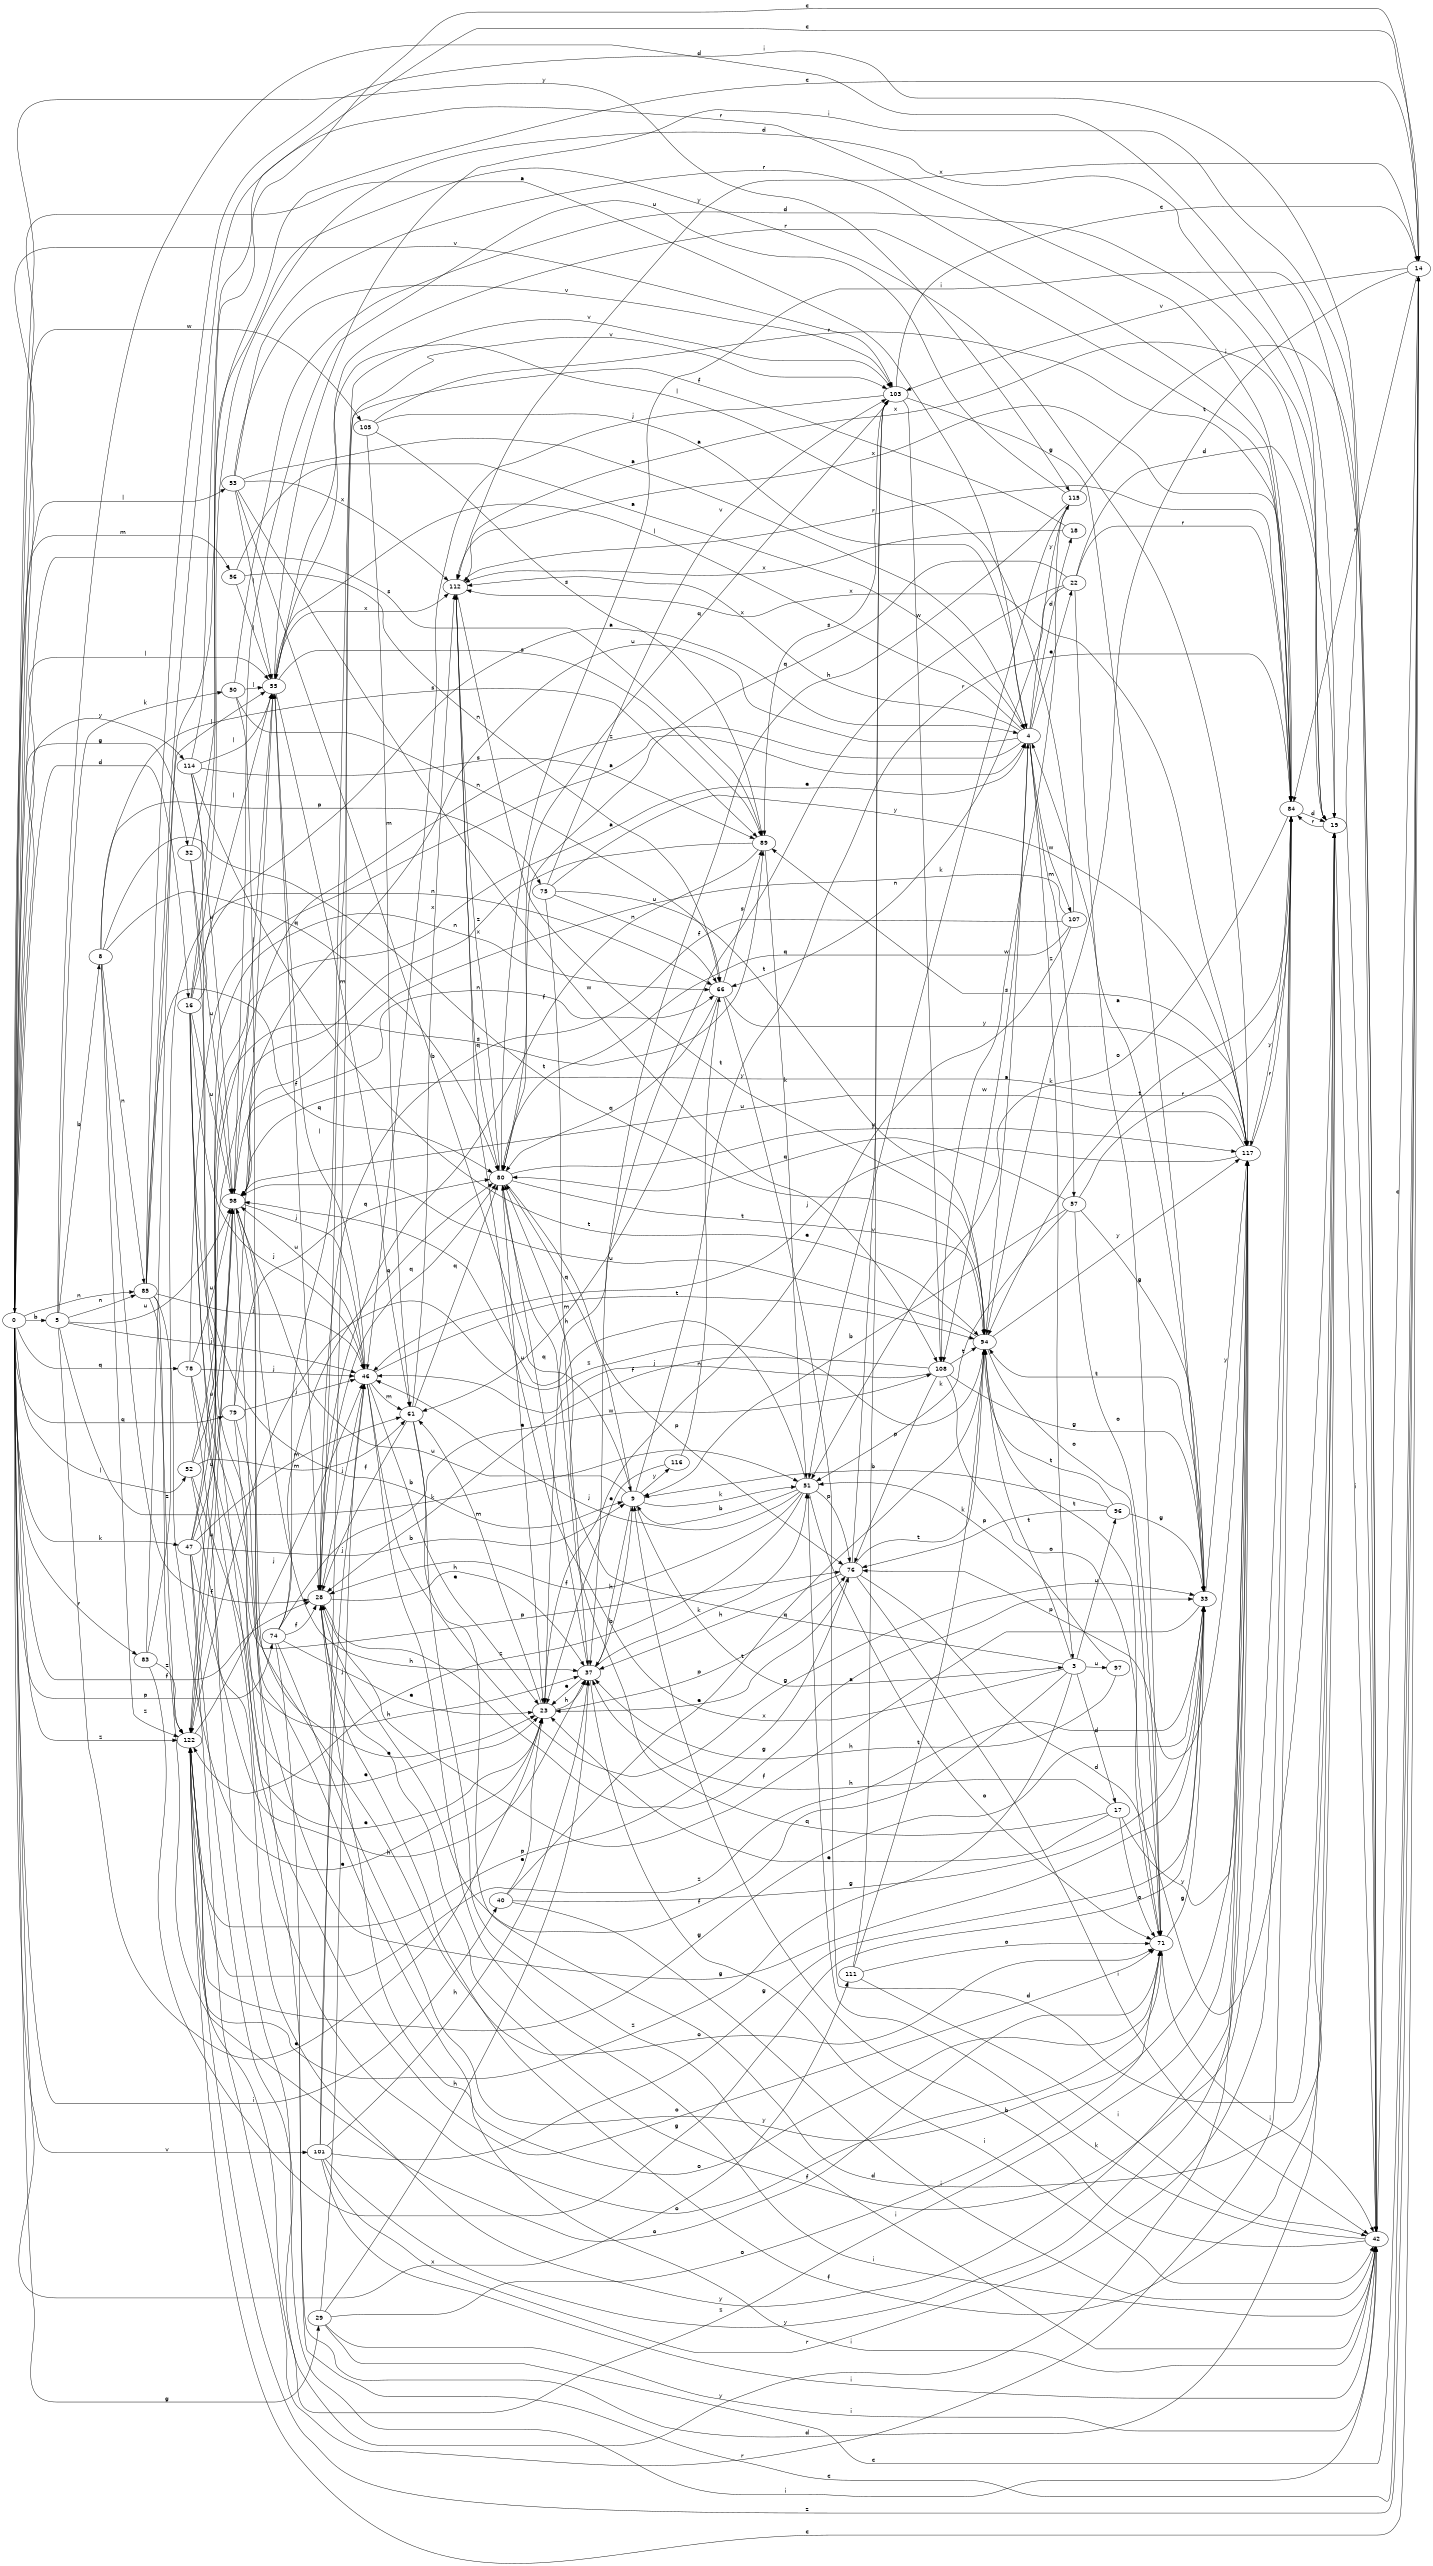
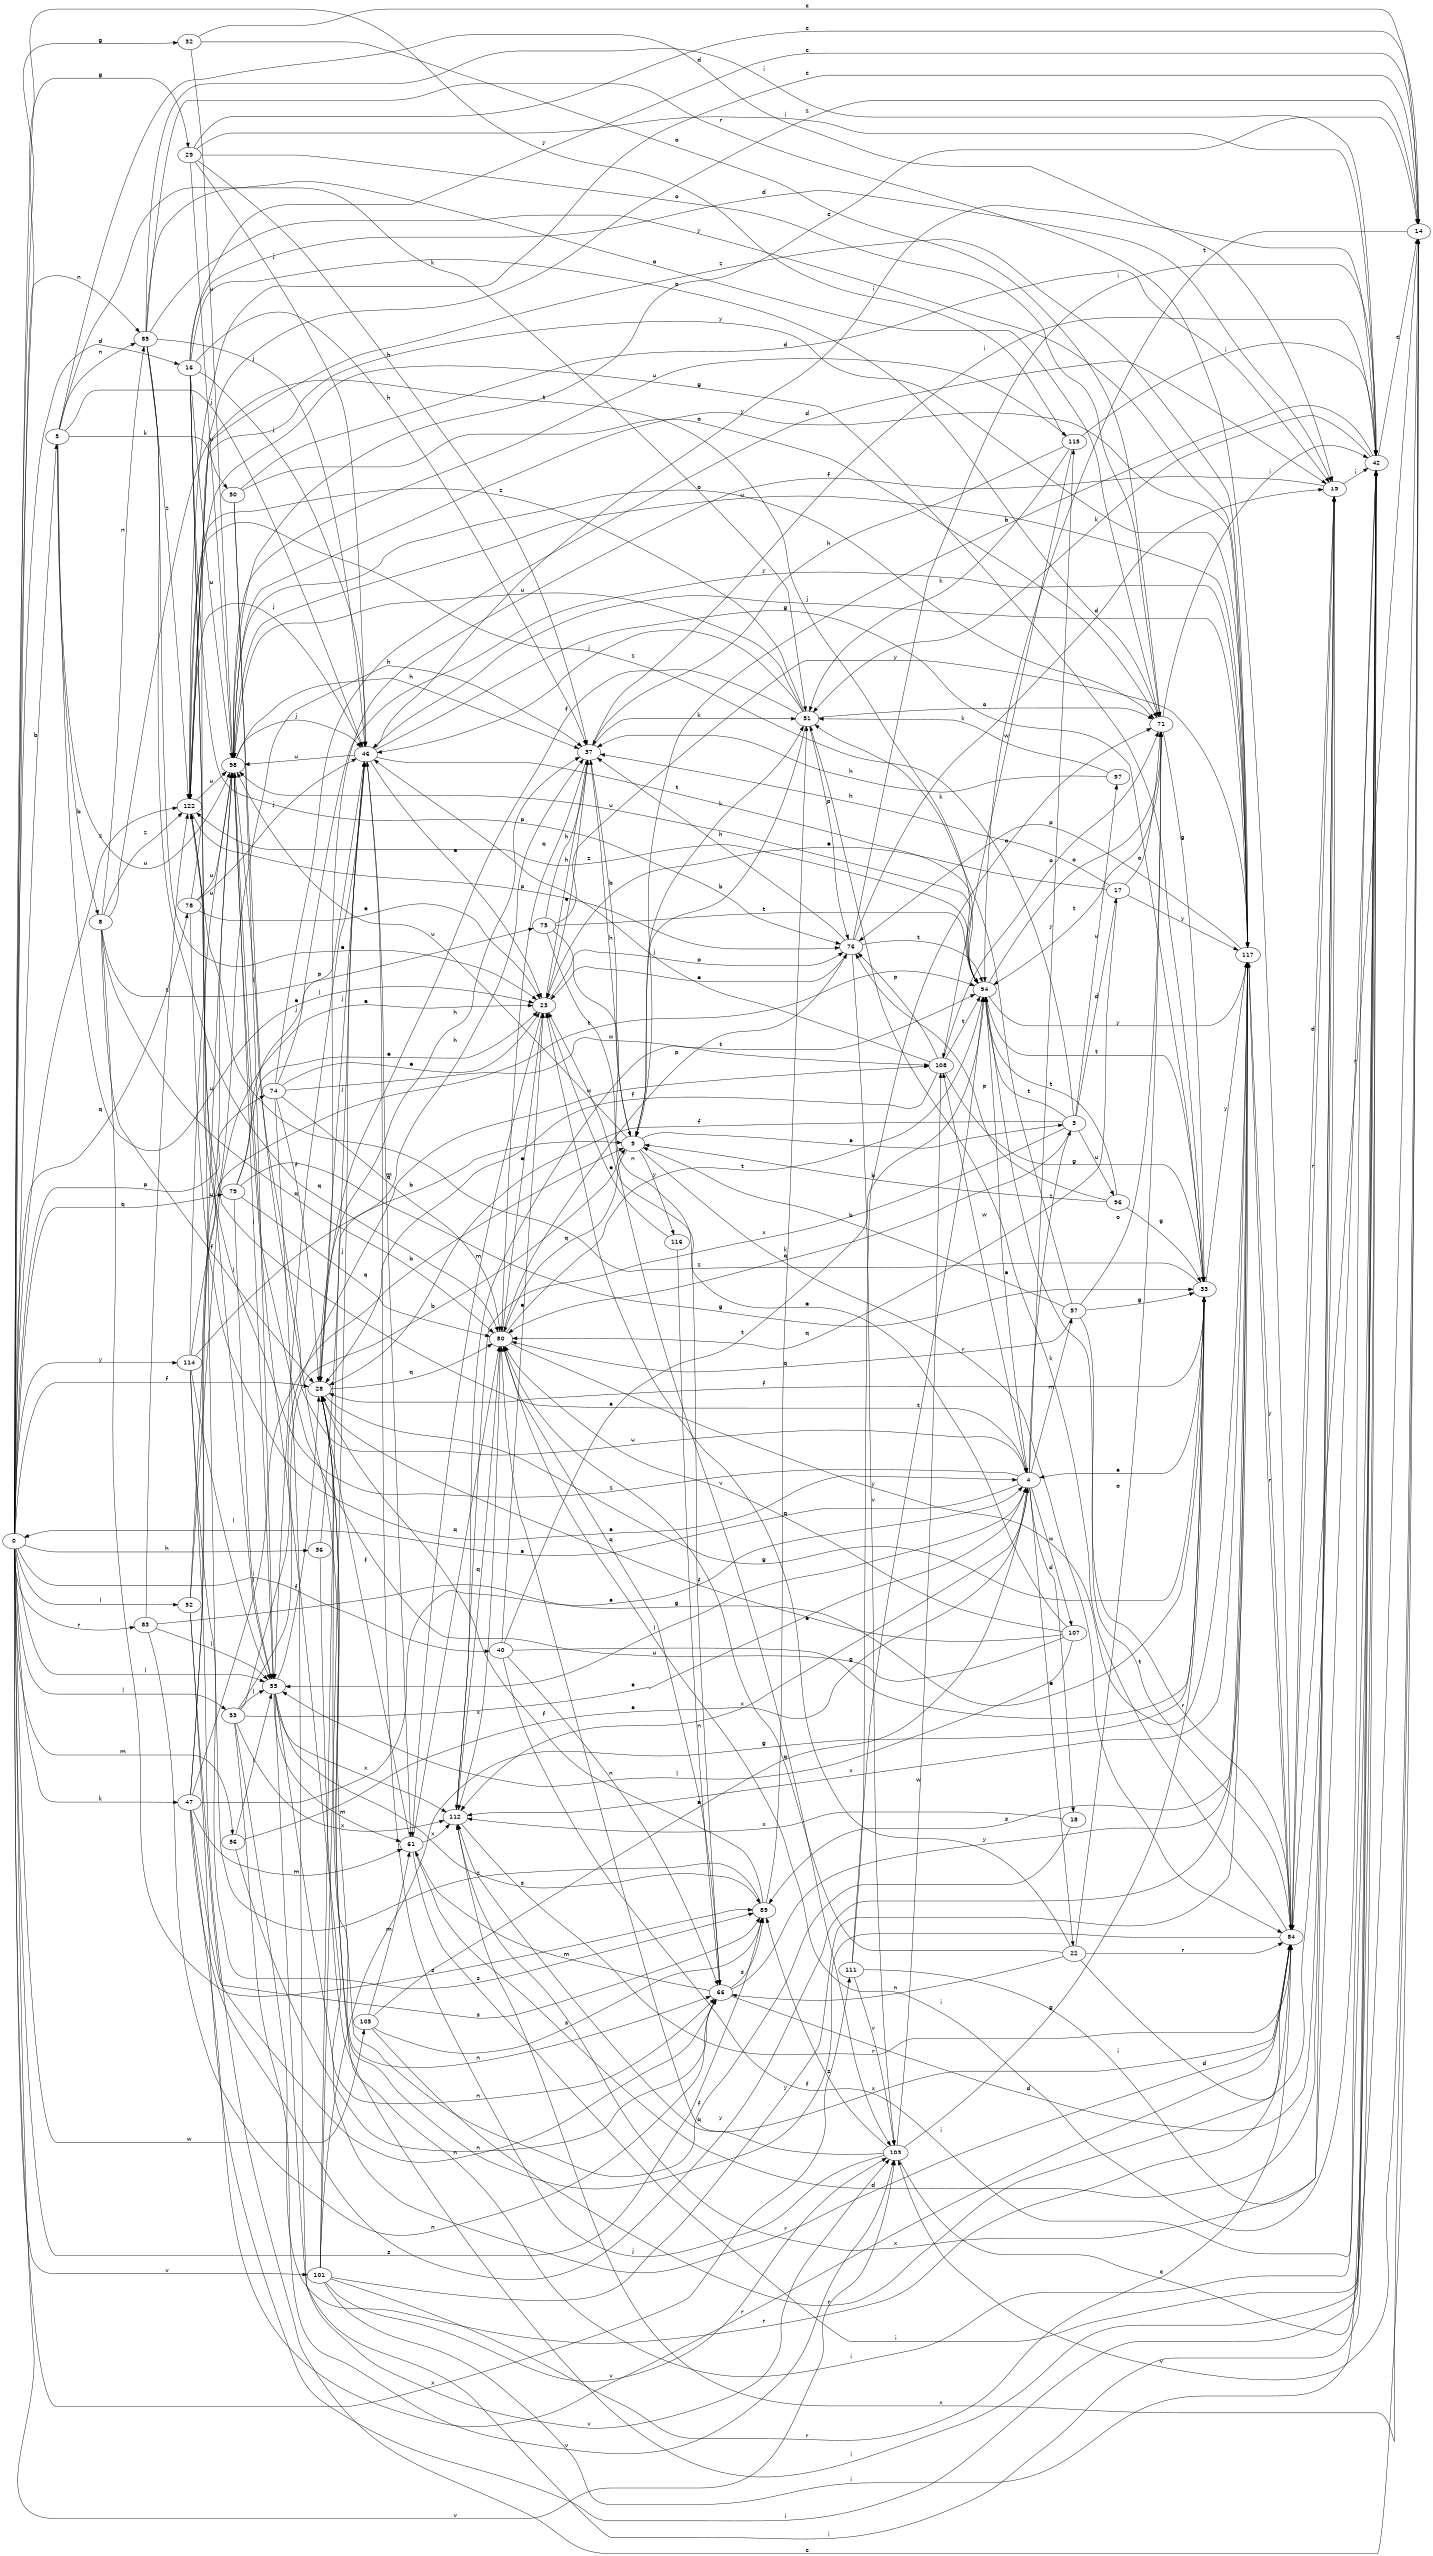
  strict digraph {
    fontname="DejaVu Sans"
    rankdir=LR
    node [fontname="DejaVu Sans"]
    edge [fontname="DejaVu Sans"]
    0
    5
    16
    28
    29
    32
+   36
    40
    47
    52
    53
    55
    56
    n14 [label=85]
    74
    78
    79
    83
    89
    101
    103
    105
    111
    114
    115
    122
    98
    8
    19
    23
    46
    50
    51
    4
    37
    14
    71
    76
    80
    42
    33
    94
    66
    9
    84
    117
    61
    112
    108
    3
    17
    96
    97
    18
    22
    57
    107
    75
    116
    0 -> 5 [label=b]
    0 -> 16 [label=d]
    0 -> 28 [label=f]
    0 -> 29 [label=g]
    0 -> 32 [label=g]
+   0 -> 36 [label=h]
    0 -> 40 [label=i]
    0 -> 47 [label=k]
    0 -> 52 [label=l]
    0 -> 53 [label=l]
    0 -> 55 [label=l]
    0 -> 56 [label=m]
    0 -> n14 [label=n]
    0 -> 74 [label=p]
    0 -> 78 [label=q]
    0 -> 79 [label=q]
    0 -> 83 [label=r]
    0 -> 89 [label=s]
    0 -> 101 [label=v]
    0 -> 103 [label=v]
    0 -> 105 [label=w]
    0 -> 111 [label=x]
    0 -> 114 [label=y]
    0 -> 115 [label=y]
    0 -> 122 [label=z]
    5 -> n14 [label=n]
    5 -> 98 [label=u]
    5 -> 8 [label=b]
    5 -> 19 [label=d]
    5 -> 23 [label=e]
    5 -> 46 [label=j]
    5 -> 50 [label=k]
    5 -> 51 [label=k]
    16 -> 55 [label=l]
    16 -> 98 [label=u]
    16 -> 19 [label=d]
    16 -> 46 [label=j]
    16 -> 4 [label=a]
    16 -> 37 [label=h]
    16 -> 14 [label=c]
    16 -> 71 [label=o]
    16 -> 76 [label=p]
    28 -> 46 [label=j]
    28 -> 37 [label=h]
    28 -> 80 [label=q]
    28 -> 42 [label=i]
    28 -> 33 [label=g]
+   29 -> 98 [label=u]
    29 -> 46 [label=j]
    29 -> 37 [label=h]
    29 -> 14 [label=c]
    29 -> 71 [label=o]
    29 -> 42 [label=i]
    32 -> 98 [label=u]
    32 -> 14 [label=c]
    32 -> 71 [label=o]
+   36 -> 46 [label=j]
+   36 -> 42 [label=i]
    40 -> 23 [label=e]
    40 -> 42 [label=i]
    40 -> 33 [label=g]
    40 -> 94 [label=t]
+   40 -> 66 [label=n]
    47 -> 89 [label=s]
    47 -> 98 [label=u]
    47 -> 4 [label=a]
    47 -> 37 [label=h]
    47 -> 9 [label=b]
    47 -> 84 [label=r]
    47 -> 117 [label=y]
    47 -> 61 [label=m]
    52 -> 98 [label=u]
    52 -> 23 [label=e]
    52 -> 42 [label=i]
    52 -> 66 [label=n]
-   52 -> 61 [label=m]
    53 -> 55 [label=l]
    53 -> 103 [label=v]
    53 -> 4 [label=a]
    53 -> 9 [label=b]
    53 -> 84 [label=r]
    53 -> 112 [label=x]
    53 -> 108 [label=w]
    55 -> 28 [label=f]
    55 -> 89 [label=s]
    55 -> 42 [label=i]
    55 -> 84 [label=r]
    55 -> 61 [label=m]
    55 -> 112 [label=x]
    56 -> 55 [label=l]
    56 -> 4 [label=a]
    56 -> 66 [label=n]
    n14 -> 122 [label=z]
    n14 -> 23 [label=e]
    n14 -> 46 [label=j]
    n14 -> 71 [label=o]
    n14 -> 80 [label=q]
    n14 -> 42 [label=i]
    n14 -> 84 [label=r]
    n14 -> 117 [label=y]
    74 -> 28 [label=f]
    74 -> 103 [label=v]
    74 -> 19 [label=d]
    74 -> 23 [label=e]
    74 -> 80 [label=q]
    74 -> 117 [label=y]
    74 -> 108 [label=w]
    78 -> 98 [label=u]
    78 -> 23 [label=e]
    78 -> 46 [label=j]
    78 -> 4 [label=a]
    78 -> 117 [label=y]
    79 -> 55 [label=l]
    79 -> 23 [label=e]
    79 -> 46 [label=j]
    79 -> 80 [label=q]
    79 -> 33 [label=g]
    83 -> 55 [label=l]
    83 -> 122 [label=z]
    83 -> 33 [label=g]
    83 -> 66 [label=n]
    89 -> 28 [label=f]
    89 -> 122 [label=z]
    89 -> 51 [label=k]
    101 -> 103 [label=v]
    101 -> 46 [label=j]
    101 -> 37 [label=h]
    101 -> 42 [label=i]
    101 -> 33 [label=g]
    101 -> 84 [label=r]
    101 -> 117 [label=y]
    103 -> 89 [label=s]
    103 -> 46 [label=j]
    103 -> 14 [label=c]
    103 -> 80 [label=q]
    103 -> 33 [label=g]
    103 -> 108 [label=w]
    105 -> 89 [label=s]
    105 -> 4 [label=a]
    105 -> 84 [label=r]
    105 -> 61 [label=m]
    111 -> 103 [label=v]
    111 -> 71 [label=o]
    111 -> 42 [label=i]
    111 -> 94 [label=t]
    114 -> 55 [label=l]
    114 -> 89 [label=s]
    114 -> 98 [label=u]
    114 -> 14 [label=c]
    114 -> 94 [label=t]
    114 -> 9 [label=b]
    115 -> 98 [label=u]
    115 -> 51 [label=k]
    115 -> 37 [label=h]
    115 -> 42 [label=i]
    115 -> 108 [label=w]
    122 -> 98 [label=u]
    122 -> 46 [label=j]
    122 -> 14 [label=c]
    122 -> 76 [label=p]
    122 -> 33 [label=g]
    98 -> 55 [label=l]
    98 -> 46 [label=j]
    98 -> 37 [label=h]
    98 -> 14 [label=c]
    98 -> 71 [label=o]
    98 -> 66 [label=n]
    98 -> 117 [label=y]
    8 -> 28 [label=f]
    8 -> n14 [label=n]
    8 -> 89 [label=s]
    8 -> 122 [label=z]
    8 -> 80 [label=q]
    8 -> 94 [label=t]
    8 -> 75 [label=p]
    19 -> 28 [label=f]
    19 -> 42 [label=i]
    19 -> 84 [label=r]
    19 -> 112 [label=x]
    23 -> 37 [label=h]
    23 -> 76 [label=p]
    23 -> 61 [label=m]
    46 -> 55 [label=l]
    46 -> 98 [label=u]
    46 -> 23 [label=e]
    46 -> 42 [label=i]
    46 -> 33 [label=g]
    46 -> 94 [label=t]
    46 -> 61 [label=m]
    50 -> 55 [label=l]
    50 -> 19 [label=d]
    50 -> 71 [label=o]
    50 -> 66 [label=n]
    51 -> 28 [label=f]
    51 -> 122 [label=z]
    51 -> 98 [label=u]
    51 -> 46 [label=j]
    51 -> 71 [label=o]
    51 -> 76 [label=p]
    51 -> 9 [label=b]
    4 -> 0 [label=a]
    4 -> 55 [label=l]
    4 -> 115 [label=y]
    4 -> 122 [label=z]
    4 -> 98 [label=u]
    4 -> 112 [label=x]
    4 -> 108 [label=w]
    4 -> 3 [label=z]
    4 -> 18 [label=d]
    4 -> 22 [label=e]
    4 -> 57 [label=m]
    4 -> 107 [label=w]
    37 -> 23 [label=e]
    37 -> 51 [label=k]
    37 -> 80 [label=q]
    37 -> 42 [label=i]
    37 -> 9 [label=b]
    14 -> 103 [label=v]
    14 -> 122 [label=z]
    14 -> 94 [label=t]
    14 -> 84 [label=r]
    14 -> 112 [label=x]
    71 -> 42 [label=i]
    71 -> 33 [label=g]
    71 -> 94 [label=t]
    76 -> 103 [label=v]
    76 -> 19 [label=d]
    76 -> 23 [label=e]
    76 -> 37 [label=h]
    76 -> 42 [label=i]
    76 -> 94 [label=t]
    80 -> 23 [label=e]
    80 -> 76 [label=p]
    80 -> 42 [label=i]
    80 -> 94 [label=t]
    80 -> 117 [label=y]
    80 -> 112 [label=x]
    42 -> 51 [label=k]
    42 -> 14 [label=c]
    42 -> 9 [label=b]
    33 -> 28 [label=f]
    33 -> 122 [label=z]
    33 -> 4 [label=a]
-   33 -> 94 [label=t]
+   94 -> 33 [label=t]
    33 -> 117 [label=y]
    94 -> 122 [label=z]
    94 -> 98 [label=u]
    94 -> 4 [label=a]
    94 -> 71 [label=o]
    94 -> 117 [label=y]
    66 -> 89 [label=s]
    66 -> 19 [label=d]
    66 -> 80 [label=q]
    66 -> 117 [label=y]
    66 -> 61 [label=m]
    9 -> 98 [label=u]
    9 -> 51 [label=k]
    9 -> 37 [label=h]
    9 -> 80 [label=q]
    9 -> 84 [label=r]
    9 -> 3 [label=a]
    9 -> 116 [label=y]
    84 -> 28 [label=f]
    84 -> 19 [label=d]
    84 -> 51 [label=k]
    84 -> 94 [label=t]
    84 -> 117 [label=y]
    84 -> 112 [label=x]
    117 -> 89 [label=s]
    117 -> 122 [label=z]
    117 -> 98 [label=u]
    117 -> 46 [label=j]
    117 -> 76 [label=p]
    117 -> 84 [label=r]
    117 -> 112 [label=x]
    61 -> 28 [label=f]
    61 -> 19 [label=d]
    61 -> 80 [label=q]
    61 -> 42 [label=i]
    61 -> 112 [label=x]
    112 -> 80 [label=q]
    112 -> 94 [label=t]
    112 -> 84 [label=r]
    108 -> 28 [label=f]
    108 -> 46 [label=j]
    108 -> 71 [label=o]
    108 -> 76 [label=p]
    108 -> 33 [label=g]
    108 -> 94 [label=t]
    3 -> 28 [label=f]
    3 -> 122 [label=z]
    3 -> 80 [label=q]
    3 -> 94 [label=t]
    3 -> 112 [label=x]
    3 -> 17 [label=d]
    3 -> 96 [label=u]
    3 -> 97 [label=u]
    17 -> 23 [label=e]
    17 -> 37 [label=h]
    17 -> 71 [label=o]
    17 -> 80 [label=q]
    17 -> 117 [label=y]
    96 -> 76 [label=p]
    96 -> 33 [label=g]
    96 -> 94 [label=t]
    96 -> 9 [label=b]
    97 -> 51 [label=k]
    97 -> 37 [label=h]
    18 -> 28 [label=f]
    18 -> 112 [label=x]
    22 -> 19 [label=d]
    22 -> 23 [label=e]
    22 -> 71 [label=o]
    22 -> 80 [label=q]
    22 -> 66 [label=n]
    22 -> 84 [label=r]
    57 -> 51 [label=k]
    57 -> 71 [label=o]
    57 -> 80 [label=q]
    57 -> 33 [label=g]
    57 -> 9 [label=b]
    57 -> 84 [label=r]
    107 -> 28 [label=f]
    107 -> 55 [label=l]
    107 -> 98 [label=u]
    107 -> 23 [label=e]
    107 -> 80 [label=q]
    75 -> 103 [label=v]
    75 -> 37 [label=h]
    75 -> 94 [label=t]
    75 -> 66 [label=n]
    75 -> 117 [label=y]
    116 -> 23 [label=e]
    116 -> 66 [label=n]
  }
